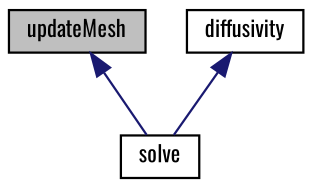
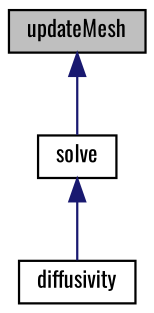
  digraph {
    fontname=Oswald
    rankdir=TB
    node [color=black fontname=Oswald fontsize=10 shape=record]
    edge [color=midnightblue dir=back fontname=Oswald fontsize=10 labelfontname=FreeSans labelfontsize=10 style=solid]
    n1 [fillcolor=grey75 fontcolor=black height=0.2 label=updateMesh style=filled width=0.4]
    n2 [height=0.2 label=solve width=0.4]
    n3 [height=0.2 label=diffusivity width=0.4]
    n1 -> n2
-   n3 -> n2
+   n2 -> n3
  }
